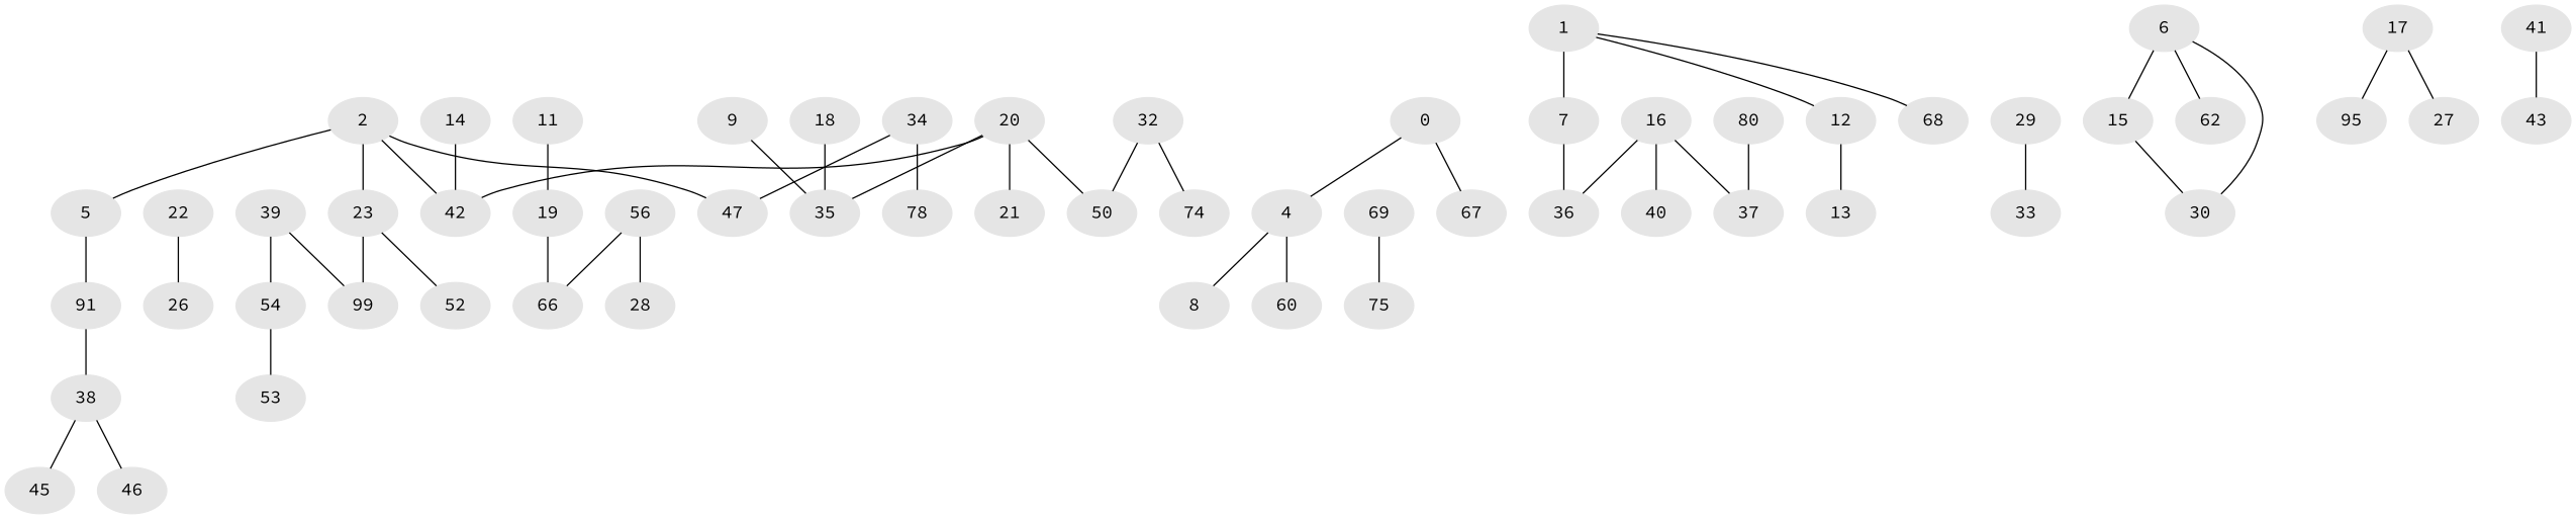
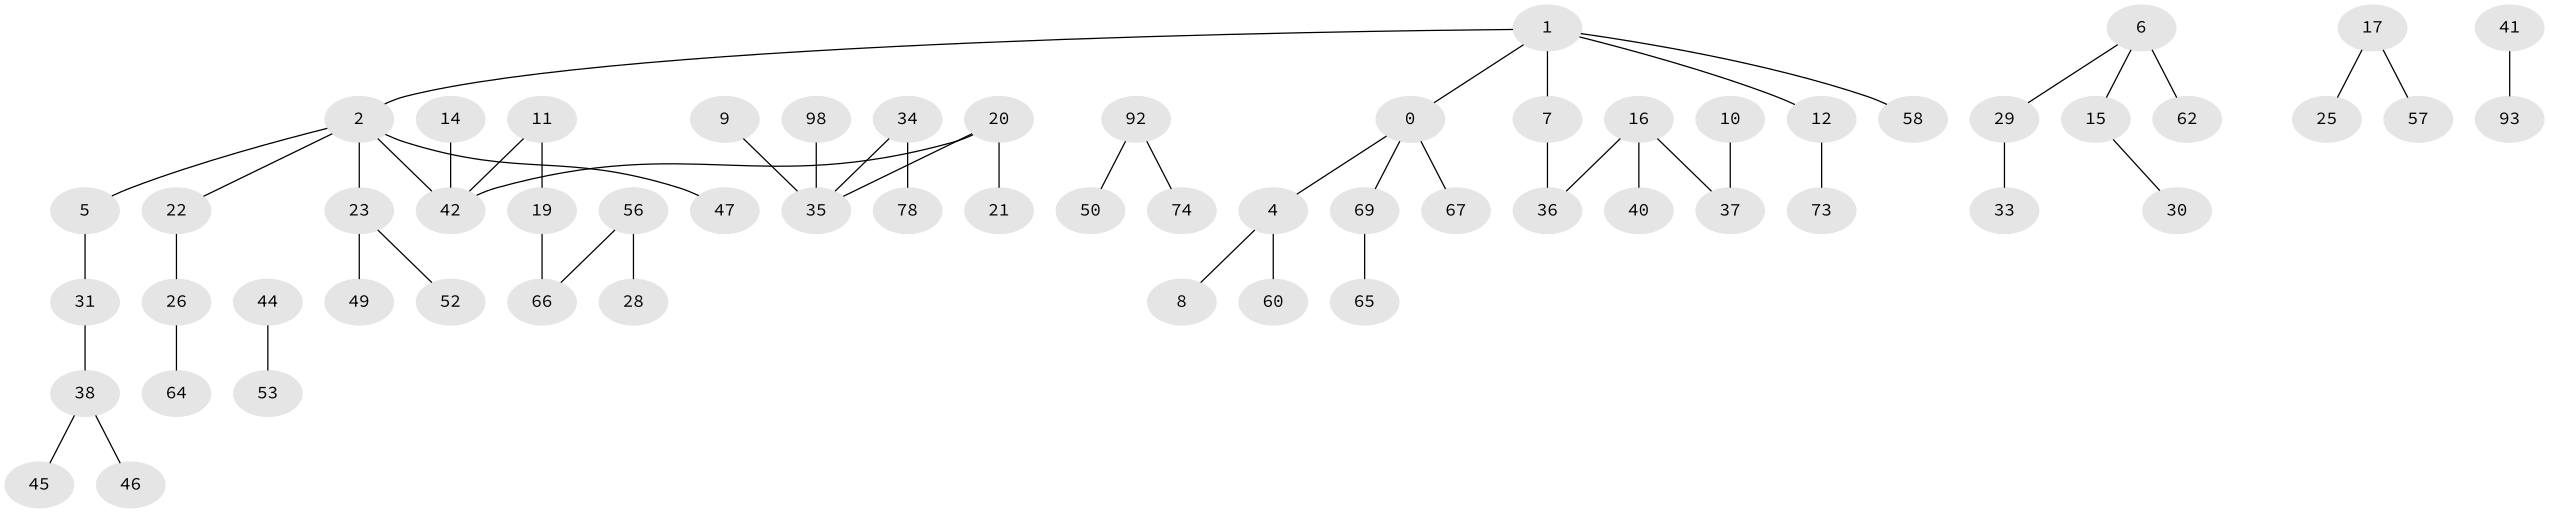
  graph {
    fontname="Source Code Pro"
    node [color=gray90 fontname="Source Code Pro" style=filled]
    edge [fontname="Source Code Pro" weight=1.0]
    1
    2
    n3 [label=0]
    7
    12
-   58 [label=68]
+   58
    5
    22
    23
    42
    47
    4
    n13 [label=69]
    n14 [label=67]
    6
    15
    29
    62
    36
-   13
-   31 [label=91]
+   13 [label=73]
+   31
    26
-   49 [label=99]
+   49
    52
    8
    60
-   65 [label=75]
+   65
    38
    30
    33
    17
-   25 [label=95]
-   57 [label=27]
+   25
+   57
    9
    35
-   10 [label=80]
+   10
    37
    11
    19
    66
    14
    16
    40
-   18
+   18 [label=98]
    20
    21
    50
+   64
    41
-   43
+   43 [label=93]
    45
    46
-   32
+   32 [label=92]
    n54 [label=74]
    34
    n56 [label=78]
-   39
-   44 [label=54]
+   44
    53
    56
    28
+   1 -- 2
+   1 -- n3
    1 -- 7
    1 -- 12
    1 -- 58
    2 -- 5
+   2 -- 22
    2 -- 23
    2 -- 42
    2 -- 47
    n3 -- 4
+   n3 -- n13
    n3 -- n14
    7 -- 36
    12 -- 13
    5 -- 31
    22 -- 26
    23 -- 49
    23 -- 52
    4 -- 8
    4 -- 60
    n13 -- 65
    6 -- 15
-   6 -- 30
+   6 -- 29
    6 -- 62
    15 -- 30
    29 -- 33
    31 -- 38
+   26 -- 64
    38 -- 45
    38 -- 46
    17 -- 25
    17 -- 57
    9 -- 35
    10 -- 37
+   11 -- 42
    11 -- 19
    19 -- 66
    14 -- 42
    16 -- 36
    16 -- 37
    16 -- 40
    18 -- 35
    20 -- 42
    20 -- 35
    20 -- 21
-   20 -- 50
    41 -- 43
    32 -- 50
    32 -- n54
-   34 -- 47
+   34 -- 35
    34 -- n56
-   39 -- 49
-   39 -- 44
    44 -- 53
    56 -- 66
    56 -- 28
  }
